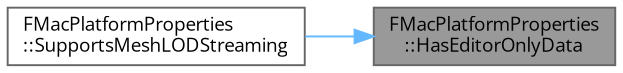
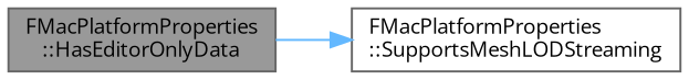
  digraph {
    rankdir=RL
    fontname="Open Sans"
    node [fontname="Open Sans" fontsize=10 shape=box style=filled]
    n1 [color=gray40 fillcolor=grey60 fontcolor=black height=0.2 label="FMacPlatformProperties\l::HasEditorOnlyData" width=0.4]
    n2 [color=grey40 fillcolor=white height=0.2 label="FMacPlatformProperties\l::SupportsMeshLODStreaming" width=0.4]
-   n1 -> n2 [color=steelblue1 dir=back fontname="Open Sans" fontsize=10 labelfontname=Helvetica labelfontsize=10 style=solid]
+   n2 -> n1 [color=steelblue1 dir=back fontname="Open Sans" fontsize=10 labelfontname=Helvetica labelfontsize=10 style=solid]
  }
